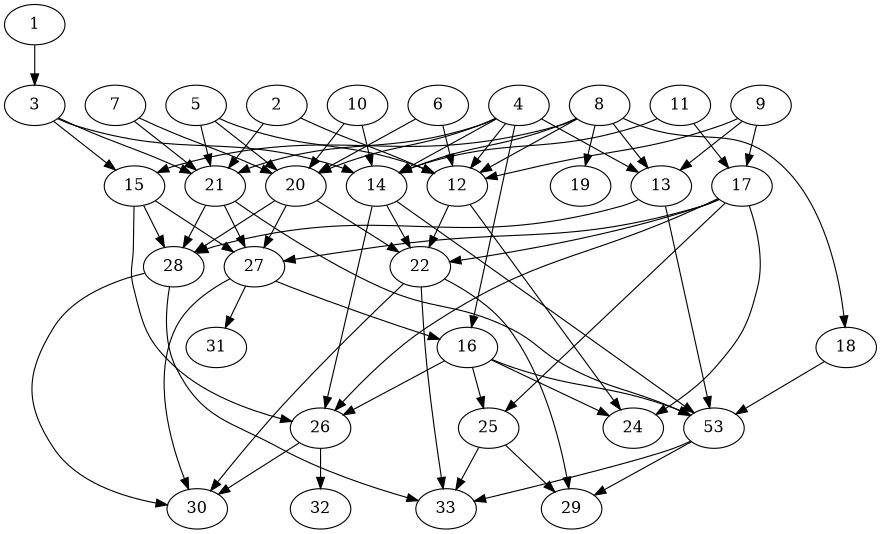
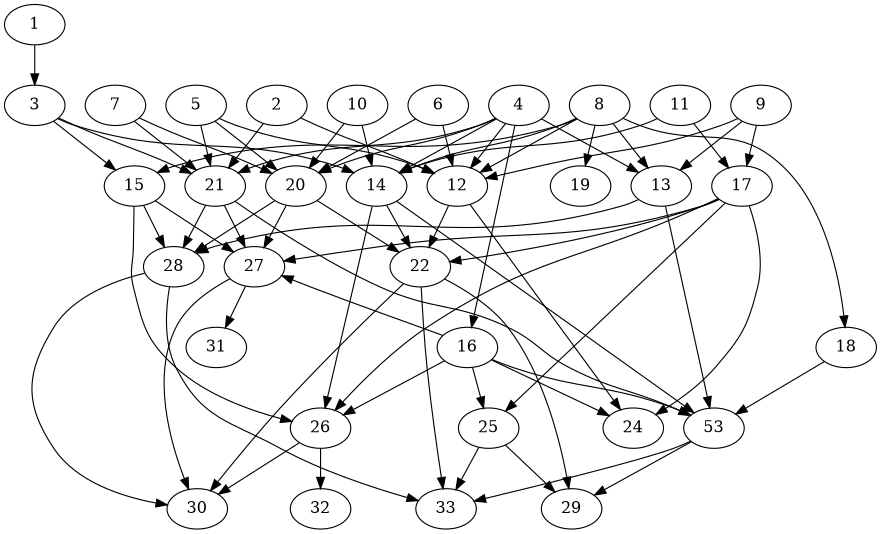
  digraph {
    node [alpha=0.13]
    1 [alpha=0.04 expect_size=1431112703118810]
    3 [alpha=0.05 expect_size=20282419242943448]
    17 [expect_size=1255207972203659]
    22 [alpha=0.05 expect_size=98672508969587728]
    24 [alpha=0.17 expect_size=90480571426862976]
    26 [alpha=0.08 expect_size=1681267136449566]
    27 [alpha=0.11 expect_size=153883692341128448]
    25 [expect_size=130506583941318705152]
    29 [alpha=0.09 expect_size=118442108121853]
    30 [expect_size=78081666581725552]
    33 [alpha=0.03 expect_size=582425004441983104]
    32 [alpha=0.19 expect_size=574426021780004]
    31 [alpha=0.12 expect_size=3907789776815652864]
    2 [expect_size=2223464725744248]
    12 [alpha=0.03 expect_size=7627676937749528576]
    21 [alpha=0.05 expect_size=7660120621887684]
    n17 [alpha=0.19 expect_size=3590149796788174848 label=53]
    28 [alpha=0.01 expect_size=39178798125342624]
    14 [alpha=0.15 expect_size=55490870389174697984]
    15 [alpha=0.16 expect_size=387116441150417856]
    4 [alpha=0.16 expect_size=78488706714943094784]
    13 [alpha=0.02 expect_size=371885959286723136]
    16 [alpha=0.19 expect_size=290048427492782720]
    20 [alpha=0.12 expect_size=116027255562106672]
    5 [alpha=0.02 expect_size=105028415814148688]
    6 [alpha=0.15 expect_size=1818397006126653]
    7 [alpha=0.03 expect_size=3956383500659064832]
    8 [expect_size=190087197418479328]
    18 [alpha=0.12 expect_size=216672198226608128000]
    19 [alpha=0.07 expect_size=1294661423833546752]
    9 [expect_size=848671130477550]
    10 [alpha=0.11 expect_size=8469396609715666944]
    11 [alpha=0.07 expect_size=120545766135167975424]
    1 -> 3
    3 -> 21
    3 -> 14
    3 -> 15
    17 -> 22
    17 -> 24
    17 -> 26
    17 -> 27
    17 -> 25
    22 -> 29
    22 -> 30
    22 -> 33
    26 -> 30
    26 -> 32
    27 -> 30
    27 -> 31
    25 -> 29
    25 -> 33
    2 -> 12
    2 -> 21
    12 -> 22
    12 -> 24
    21 -> 27
    21 -> n17
    21 -> 28
    n17 -> 29
    n17 -> 33
    28 -> 30
    28 -> 33
    14 -> 22
    14 -> 26
    14 -> n17
    15 -> 26
    15 -> 27
    15 -> 28
    4 -> 12
    4 -> 21
    4 -> 14
    4 -> 13
    4 -> 16
    4 -> 20
    13 -> n17
    13 -> 28
    16 -> 24
    16 -> 26
-   27 -> 16
+   16 -> 27
    16 -> 25
    16 -> n17
    20 -> 22
    20 -> 27
    20 -> 28
    5 -> 12
    5 -> 21
    5 -> 20
    6 -> 12
    6 -> 20
    7 -> 21
    7 -> 20
    8 -> 12
    8 -> 14
    8 -> 15
    8 -> 13
    8 -> 18
    8 -> 19
    18 -> n17
    9 -> 17
    9 -> 12
    9 -> 13
    10 -> 14
    10 -> 20
    11 -> 17
    11 -> 14
  }
